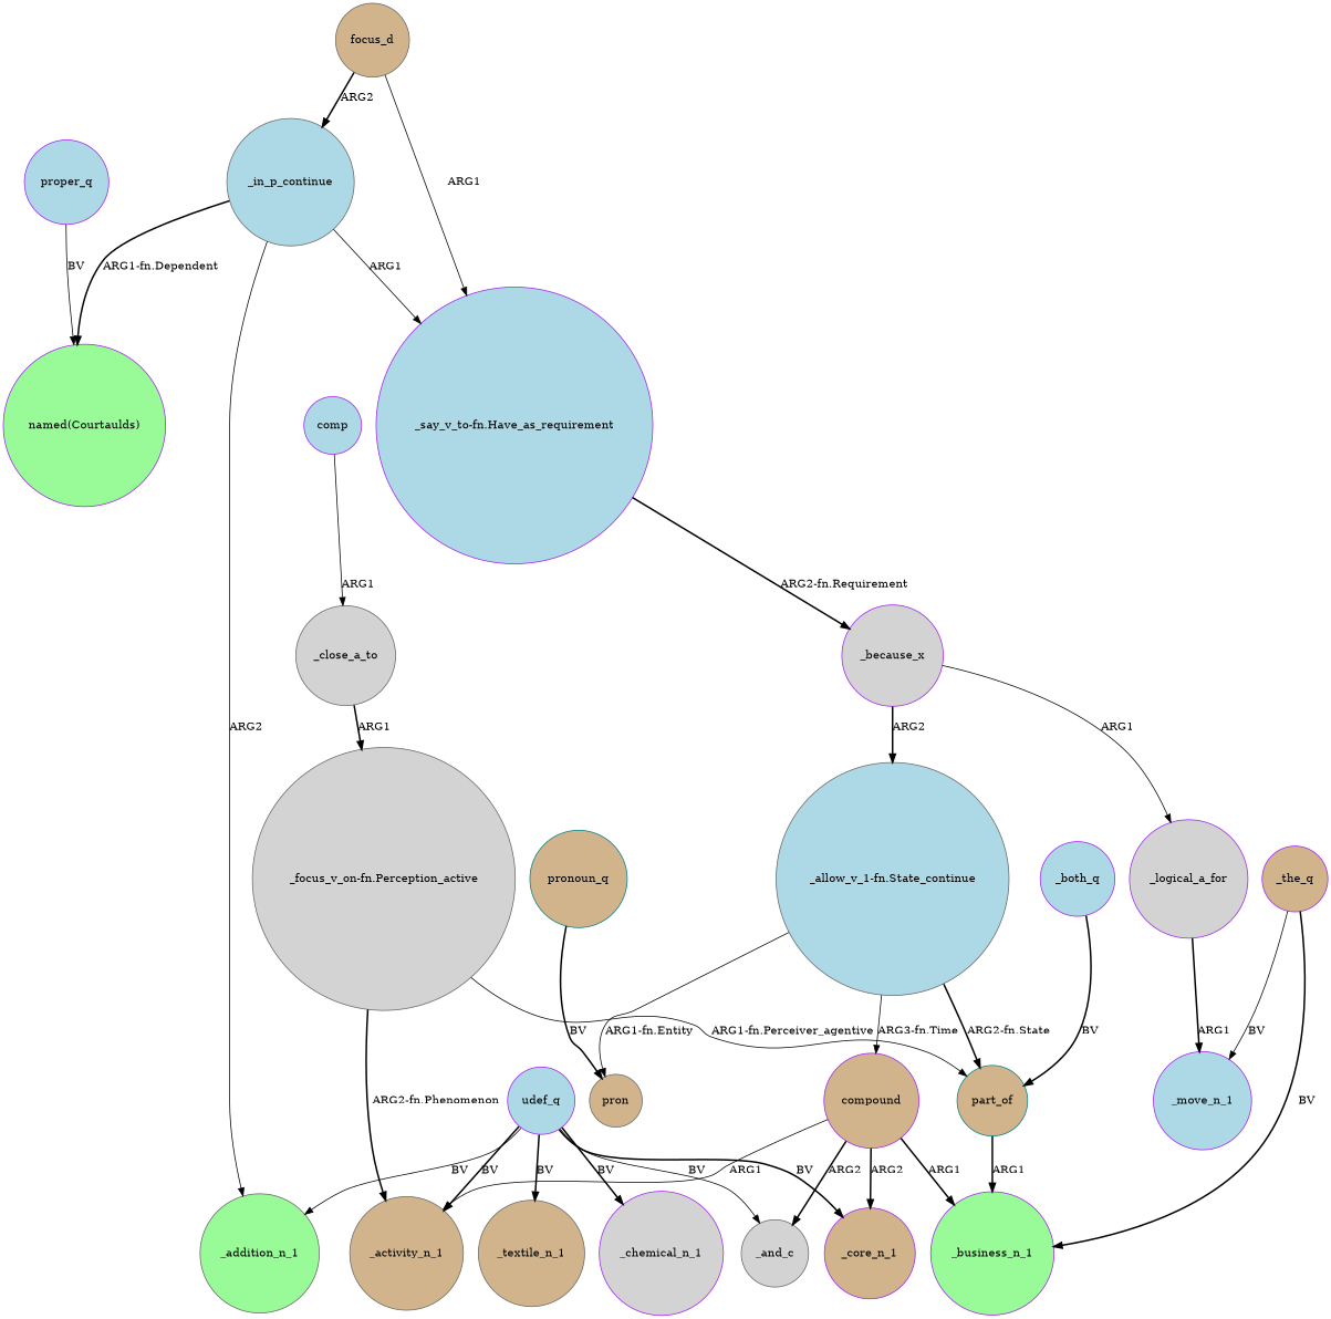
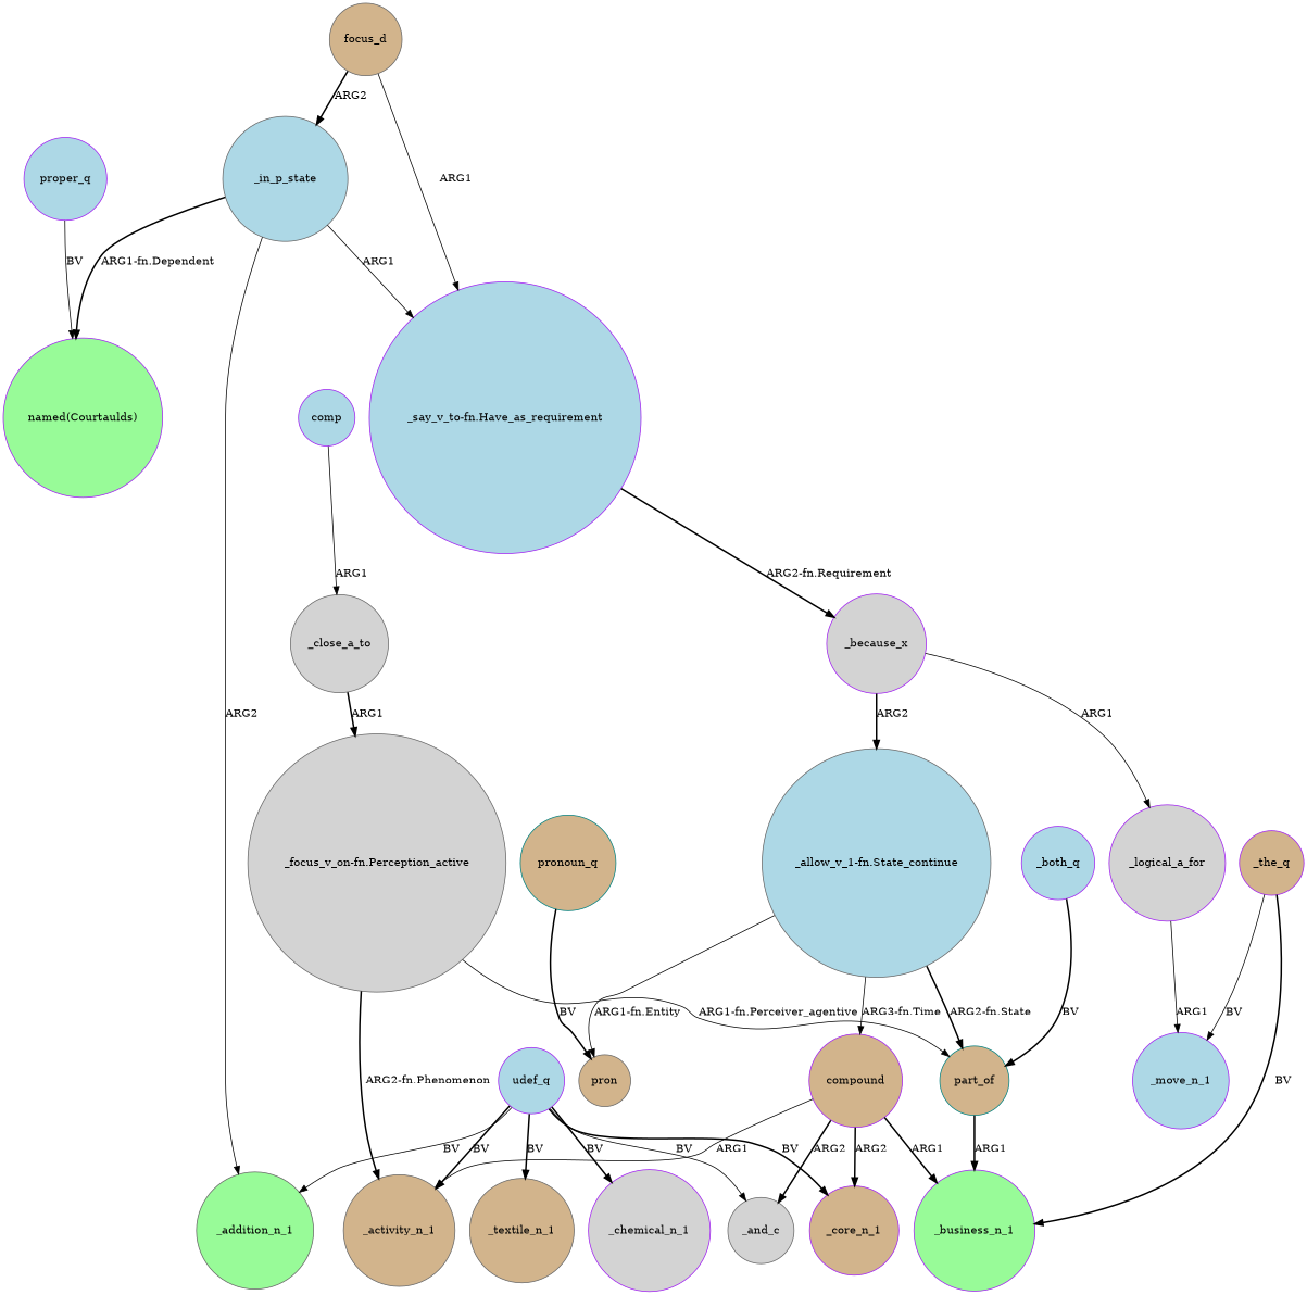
  digraph {
    node [color=purple fillcolor=tan shape=circle style=filled]
    edge [style=bold]
    focus_d [color=gray40]
-   _in_p_state [color=gray40 fillcolor=lightblue label=_in_p_continue]
+   _in_p_state [color=gray40 fillcolor=lightblue]
    "_say_v_to-fn.Have_as_requirement" [fillcolor=lightblue]
    _addition_n_1 [color=gray40 fillcolor=palegreen]
    "named(Courtaulds)" [fillcolor=palegreen]
    _because_x [fillcolor=lightgrey]
    udef_q [fillcolor=lightblue]
    _textile_n_1 [color=gray40]
    _core_n_1
    _activity_n_1 [color=gray40]
    _and_c [color=gray40 fillcolor=lightgrey]
    _chemical_n_1 [fillcolor=lightgrey]
    "_focus_v_on-fn.Perception_active" [color=gray40 fillcolor=lightgrey]
    part_of [color=teal]
    _business_n_1 [fillcolor=palegreen]
    compound
    "_allow_v_1-fn.State_continue" [color=gray40 fillcolor=lightblue]
    _logical_a_for [fillcolor=lightgrey]
    pron [color=gray40]
    _move_n_1 [fillcolor=lightblue]
    _the_q
    comp [fillcolor=lightblue]
    _close_a_to [color=gray40 fillcolor=lightgrey]
    pronoun_q [color=teal]
    proper_q [fillcolor=lightblue]
    _both_q [fillcolor=lightblue]
    focus_d -> _in_p_state [label=ARG2]
    focus_d -> "_say_v_to-fn.Have_as_requirement" [label=ARG1 style=solid]
    _in_p_state -> "_say_v_to-fn.Have_as_requirement" [label=ARG1 style=solid]
    _in_p_state -> _addition_n_1 [label=ARG2 style=solid]
    _in_p_state -> "named(Courtaulds)" [label="ARG1-fn.Dependent"]
    "_say_v_to-fn.Have_as_requirement" -> _because_x [label="ARG2-fn.Requirement"]
    _because_x -> "_allow_v_1-fn.State_continue" [label=ARG2]
    _because_x -> _logical_a_for [label=ARG1 style=solid]
    udef_q -> _addition_n_1 [label=BV style=solid]
    udef_q -> _textile_n_1 [label=BV]
    udef_q -> _core_n_1 [label=BV]
    udef_q -> _activity_n_1 [label=BV]
    udef_q -> _and_c [label=BV style=solid]
    udef_q -> _chemical_n_1 [label=BV]
    "_focus_v_on-fn.Perception_active" -> _activity_n_1 [label="ARG2-fn.Phenomenon"]
    "_focus_v_on-fn.Perception_active" -> part_of [label="ARG1-fn.Perceiver_agentive" style=solid]
    part_of -> _business_n_1 [label=ARG1]
    compound -> _core_n_1 [label=ARG2]
    compound -> _activity_n_1 [label=ARG1 style=solid]
    compound -> _and_c [label=ARG2]
    compound -> _business_n_1 [label=ARG1]
    "_allow_v_1-fn.State_continue" -> part_of [label="ARG2-fn.State"]
    "_allow_v_1-fn.State_continue" -> compound [label="ARG3-fn.Time" style=solid]
    "_allow_v_1-fn.State_continue" -> pron [label="ARG1-fn.Entity" style=solid]
-   _logical_a_for -> _move_n_1 [label=ARG1]
+   _logical_a_for -> _move_n_1 [label=ARG1 style=solid]
    _the_q -> _business_n_1 [label=BV]
    _the_q -> _move_n_1 [label=BV style=solid]
    comp -> _close_a_to [label=ARG1 style=solid]
    _close_a_to -> "_focus_v_on-fn.Perception_active" [label=ARG1]
    pronoun_q -> pron [label=BV]
    proper_q -> "named(Courtaulds)" [label=BV style=solid]
    _both_q -> part_of [label=BV]
  }
